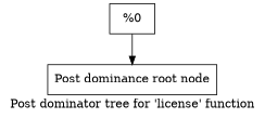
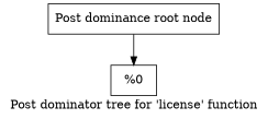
  digraph {
    label="Post dominator tree for 'license' function"
    node [shape=record]
    n1 [label="{Post dominance root node}"]
    n2 [label="{%0}"]
-   n2 -> n1
+   n1 -> n2
  }
